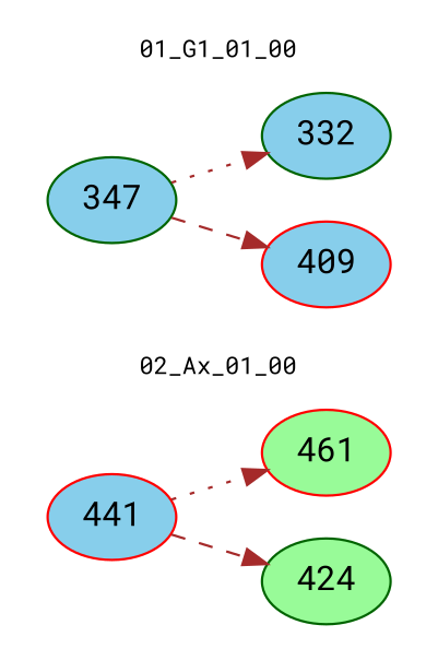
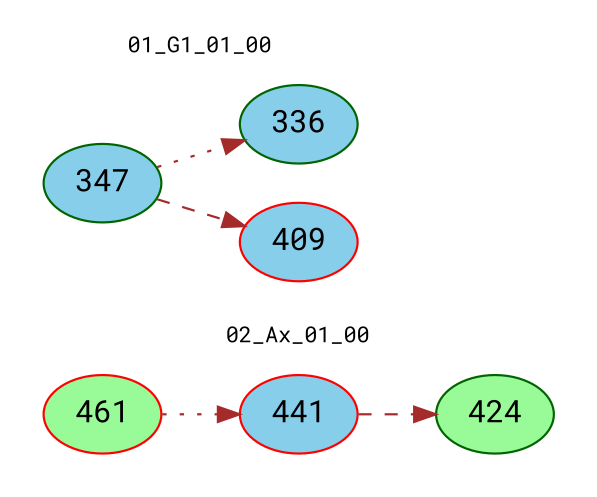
  digraph {
    fontname="Roboto Mono"
    rankdir=LR
    node [color=red fillcolor=skyblue fontname="Roboto Mono" style=filled]
    edge [color=brown fontname="Roboto Mono" style=dashed]
    n1 [label=441]
    n2 [color=darkgreen fillcolor=palegreen label=424]
    n3 [fillcolor=palegreen label=461]
    n4 [color=darkgreen label=347]
    n5 [label=409]
-   n6 [color=darkgreen label=332]
+   n6 [color=darkgreen label=336]
    subgraph cluster_1 {
      color=white
      fontsize=10
      label="02_Ax_01_00"
      n1
      n2
      n3
    }
    subgraph cluster_2 {
      color=white
      fontsize=10
      label="01_G1_01_00"
      n4
      n5
      n6
    }
    n1 -> n2
-   n1 -> n3 [style=dotted]
+   n3 -> n1 [style=dotted]
    n4 -> n5
    n4 -> n6 [style=dotted]
  }
